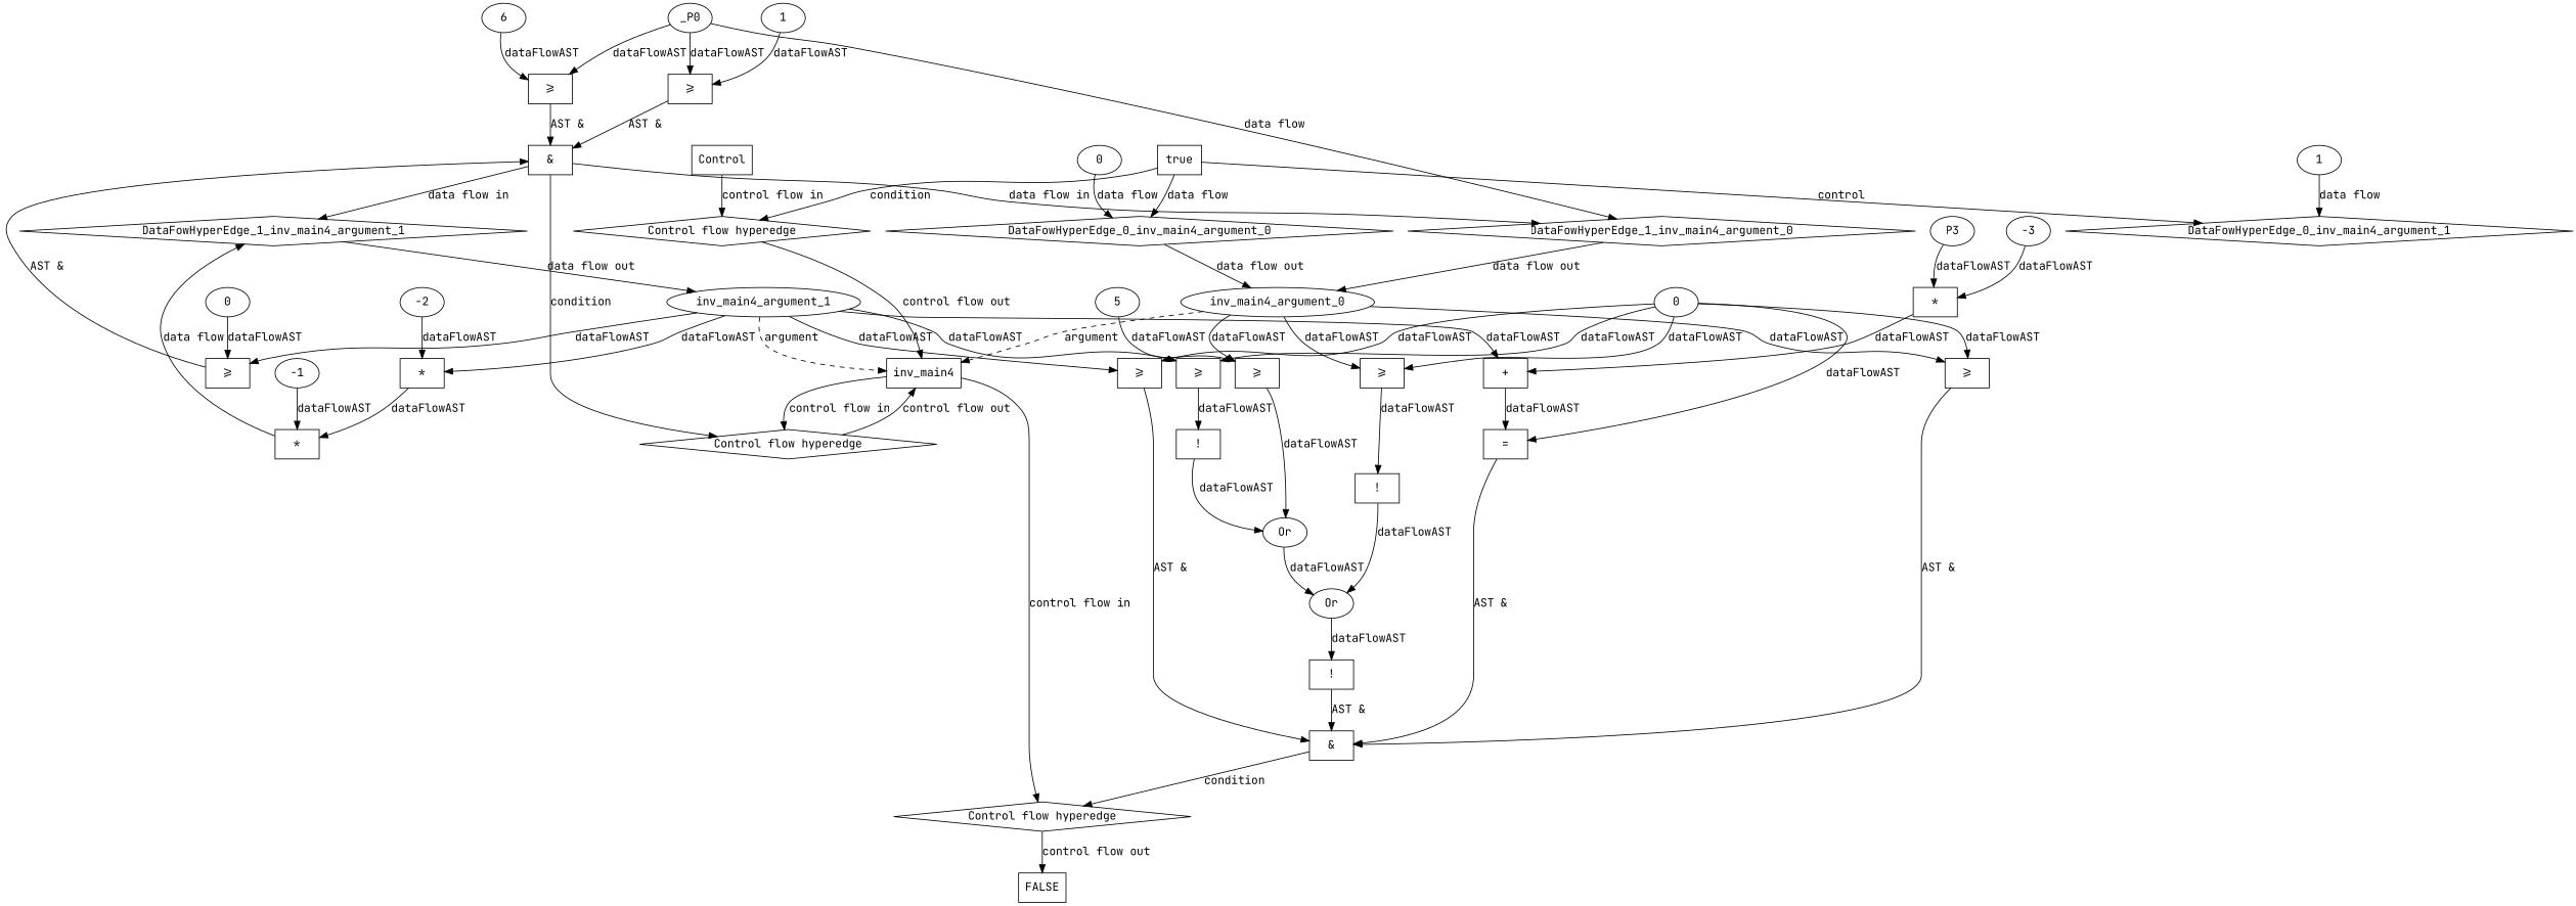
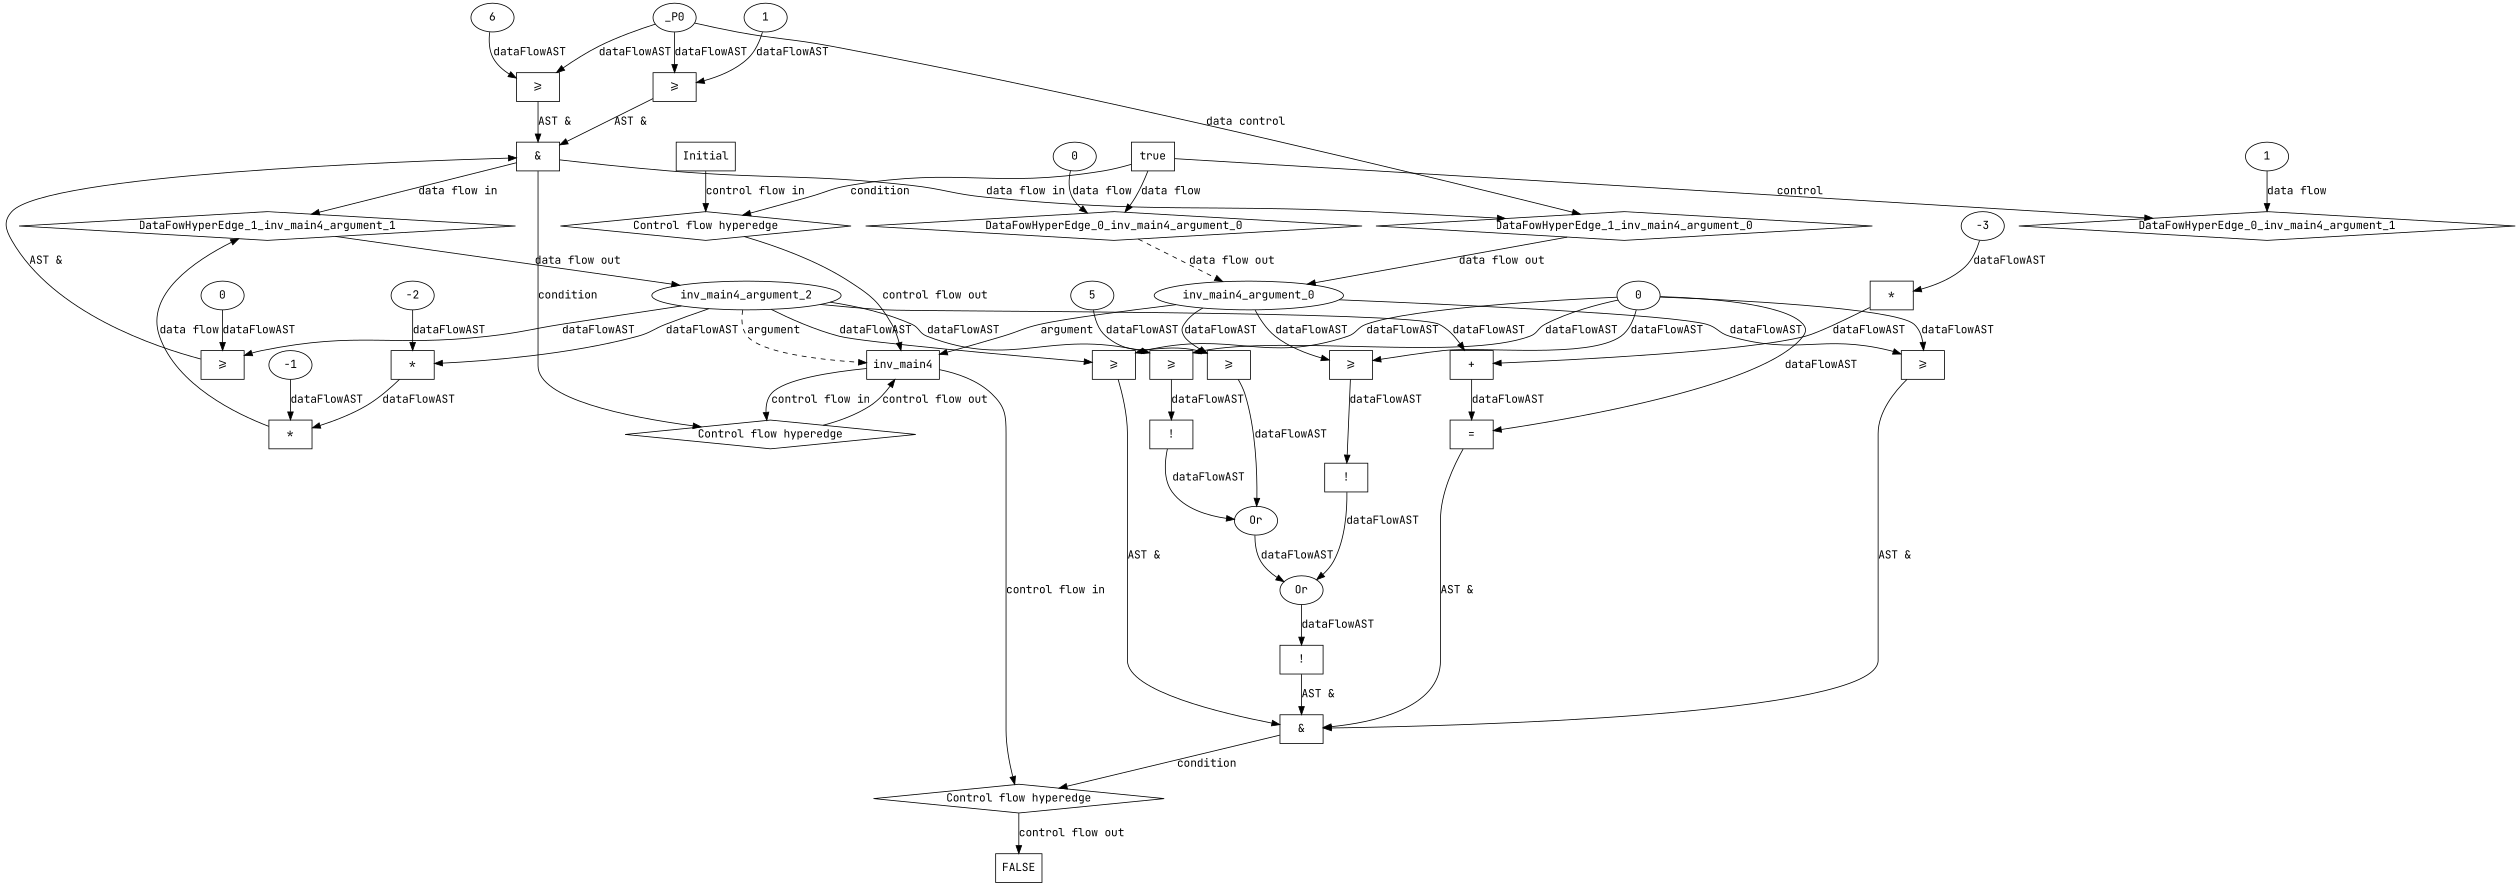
  digraph {
    fontname="JetBrains Mono"
    node [fontname="JetBrains Mono" shape=rect]
    edge [fontname="JetBrains Mono"]
    n1 [label=inv_main4 nodeName=inv_main4]
    n2 [label="Control flow hyperedge" nodeName=ControlFowHyperEdge_1 shape=diamond]
    n3 [label="Control flow hyperedge" nodeName=ControlFowHyperEdge_2 shape=diamond]
    n4 [label=FALSE nodeName=FALSE]
-   n5 [label=Control nodeName=Initial]
+   n5 [label=Initial nodeName=Initial]
    n6 [label="Control flow hyperedge" nodeName=ControlFowHyperEdge_0 shape=diamond]
    n7 [label=inv_main4_argument_0 nodeName=argument0 shape=oval]
    n8 [label=">=" nodeName=xxxFALSE___inv_main4_2xxxguard2_node_0]
    n9 [label=">=" nodeName=xxxFALSE___inv_main4_2xxxguard3_node_7]
    n10 [label=">=" nodeName=xxxFALSE___inv_main4_2xxxguard3_node_11]
    n11 [label="&" nodeName=xxxFALSE___inv_main4_2xxx_and]
    n12 [label=Or nodeName=xxxFALSE___inv_main4_2xxxguard3_node_2 shape=""]
    n13 [label="!" nodeName=xxxFALSE___inv_main4_2xxxguard3_node_10]
-   n14 [label=inv_main4_argument_1 nodeName=argument1 shape=oval]
+   n14 [label=inv_main4_argument_2 nodeName=argument1 shape=oval]
    n15 [label=">=" nodeName=xxxinv_main4___inv_main4_1xxxguard2_node_0]
    n16 [label="*" nodeName=xxxinv_main4___inv_main4_1xxxdataFlow1_node_2]
    n17 [label="+" nodeName=xxxFALSE___inv_main4_2xxxguard_0_node_1]
    n18 [label=">=" nodeName=xxxFALSE___inv_main4_2xxxguard1_node_0]
    n19 [label=">=" nodeName=xxxFALSE___inv_main4_2xxxguard3_node_4]
    n20 [label="&" nodeName=xxxinv_main4___inv_main4_1xxx_and]
    n21 [label="*" nodeName=xxxinv_main4___inv_main4_1xxxdataFlow1_node_0]
    n22 [label="=" nodeName=xxxFALSE___inv_main4_2xxxguard_0_node_0]
    n23 [label="!" nodeName=xxxFALSE___inv_main4_2xxxguard3_node_3]
    n24 [label=true nodeName=true_0]
    n25 [label=DataFowHyperEdge_0_inv_main4_argument_0 nodeName=DataFowHyperEdge_0_inv_main4_argument_0 shape=diamond]
    n26 [label=DataFowHyperEdge_0_inv_main4_argument_1 nodeName=DataFowHyperEdge_0_inv_main4_argument_1 shape=diamond]
    n27 [label=0 nodeName=xxxinv_main4___Initial_0xxxdataFlow_0_node_0 shape=""]
    n28 [label=1 nodeName=xxxinv_main4___Initial_0xxxdataFlow1_node_0 shape=""]
    n29 [label=DataFowHyperEdge_1_inv_main4_argument_0 nodeName=DataFowHyperEdge_1_inv_main4_argument_0 shape=diamond]
    n30 [label=DataFowHyperEdge_1_inv_main4_argument_1 nodeName=DataFowHyperEdge_1_inv_main4_argument_1 shape=diamond]
    n31 [label=">=" nodeName=xxxinv_main4___inv_main4_1xxxguard_0_node_0]
    n32 [label=6 nodeName=xxxinv_main4___inv_main4_1xxxguard_0_node_1 shape=""]
    n33 [label=_P0 nodeName=xxxinv_main4___inv_main4_1xxxdataFlow_0_node_0 shape=""]
    n34 [label=">=" nodeName=xxxinv_main4___inv_main4_1xxxguard1_node_0]
    n35 [label=1 nodeName=xxxinv_main4___inv_main4_1xxxguard1_node_2 shape=""]
    n36 [label=0 nodeName=xxxinv_main4___inv_main4_1xxxguard2_node_2 shape=""]
    n37 [label=-1 nodeName=xxxinv_main4___inv_main4_1xxxdataFlow1_node_1 shape=""]
    n38 [label=-2 nodeName=xxxinv_main4___inv_main4_1xxxdataFlow1_node_3 shape=""]
    n39 [label="*" nodeName=xxxFALSE___inv_main4_2xxxguard_0_node_3]
    n40 [label=-3 nodeName=xxxFALSE___inv_main4_2xxxguard_0_node_4 shape=""]
-   n41 [label=P3 nodeName=xxxFALSE___inv_main4_2xxxguard_0_node_5 shape=""]
    n42 [label=0 nodeName=xxxFALSE___inv_main4_2xxxguard_0_node_6 shape=""]
    n43 [label="!" nodeName=xxxFALSE___inv_main4_2xxxguard3_node_0]
    n44 [label=Or nodeName=xxxFALSE___inv_main4_2xxxguard3_node_1 shape=""]
    n45 [label=5 nodeName=xxxFALSE___inv_main4_2xxxguard3_node_8 shape=""]
    n1 -> n2 [label="control flow in"]
    n1 -> n3 [label="control flow in"]
    n2 -> n1 [label="control flow out"]
    n3 -> n4 [label="control flow out"]
    n5 -> n6 [label="control flow in"]
    n6 -> n1 [label="control flow out"]
-   n7 -> n1 [label=argument style=dashed]
+   n7 -> n1 [label=argument style=solid]
    n7 -> n8 [label=dataFlowAST]
    n7 -> n9 [label=dataFlowAST]
    n7 -> n10 [label=dataFlowAST]
    n8 -> n11 [label="AST &"]
    n9 -> n12 [label=dataFlowAST]
    n10 -> n13 [label=dataFlowAST]
    n11 -> n3 [label=condition]
    n12 -> n44 [label=dataFlowAST]
    n13 -> n44 [label=dataFlowAST]
    n14 -> n1 [label=argument style=dashed]
    n14 -> n15 [label=dataFlowAST]
    n14 -> n16 [label=dataFlowAST]
    n14 -> n17 [label=dataFlowAST]
    n14 -> n18 [label=dataFlowAST]
    n14 -> n19 [label=dataFlowAST]
    n15 -> n20 [label="AST &"]
    n16 -> n21 [label=dataFlowAST]
    n17 -> n22 [label=dataFlowAST]
    n18 -> n11 [label="AST &"]
    n19 -> n23 [label=dataFlowAST]
    n20 -> n2 [label=condition]
    n20 -> n29 [label="data flow in"]
    n20 -> n30 [label="data flow in"]
    n21 -> n30 [label="data flow"]
    n22 -> n11 [label="AST &"]
    n23 -> n12 [label=dataFlowAST]
    n24 -> n6 [label=condition]
    n24 -> n25 [label="data flow"]
    n24 -> n26 [label=control]
-   n25 -> n7 [label="data flow out"]
+   n25 -> n7 [label="data flow out" style=dashed]
    n27 -> n25 [label="data flow"]
    n28 -> n26 [label="data flow"]
    n29 -> n7 [label="data flow out"]
    n30 -> n14 [label="data flow out"]
    n31 -> n20 [label="AST &"]
    n32 -> n31 [label=dataFlowAST]
-   n33 -> n29 [label="data flow"]
+   n33 -> n29 [label="data control"]
    n33 -> n31 [label=dataFlowAST]
    n33 -> n34 [label=dataFlowAST]
    n34 -> n20 [label="AST &"]
    n35 -> n34 [label=dataFlowAST]
    n36 -> n15 [label=dataFlowAST]
    n37 -> n21 [label=dataFlowAST]
    n38 -> n16 [label=dataFlowAST]
    n39 -> n17 [label=dataFlowAST]
    n40 -> n39 [label=dataFlowAST]
-   n41 -> n39 [label=dataFlowAST]
    n42 -> n8 [label=dataFlowAST]
    n42 -> n10 [label=dataFlowAST]
    n42 -> n18 [label=dataFlowAST]
    n42 -> n19 [label=dataFlowAST]
    n42 -> n22 [label=dataFlowAST]
    n43 -> n11 [label="AST &"]
    n44 -> n43 [label=dataFlowAST]
    n45 -> n9 [label=dataFlowAST]
  }
